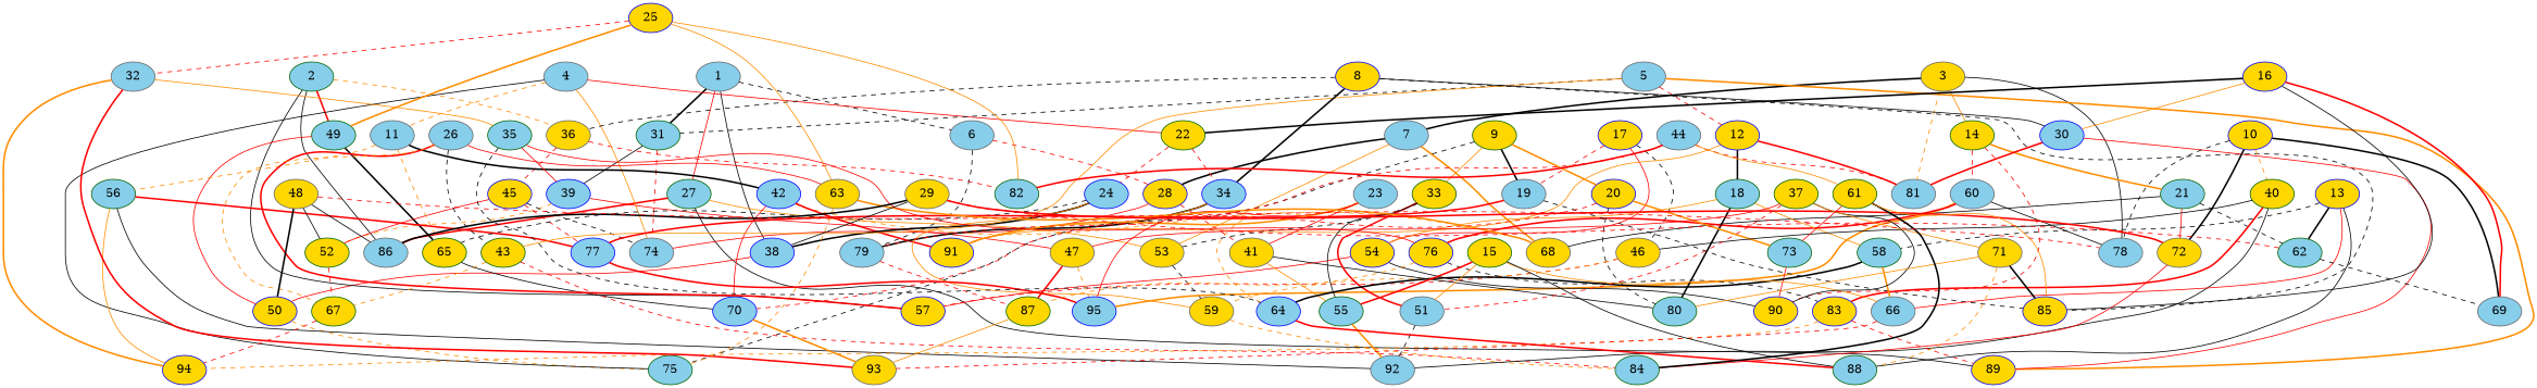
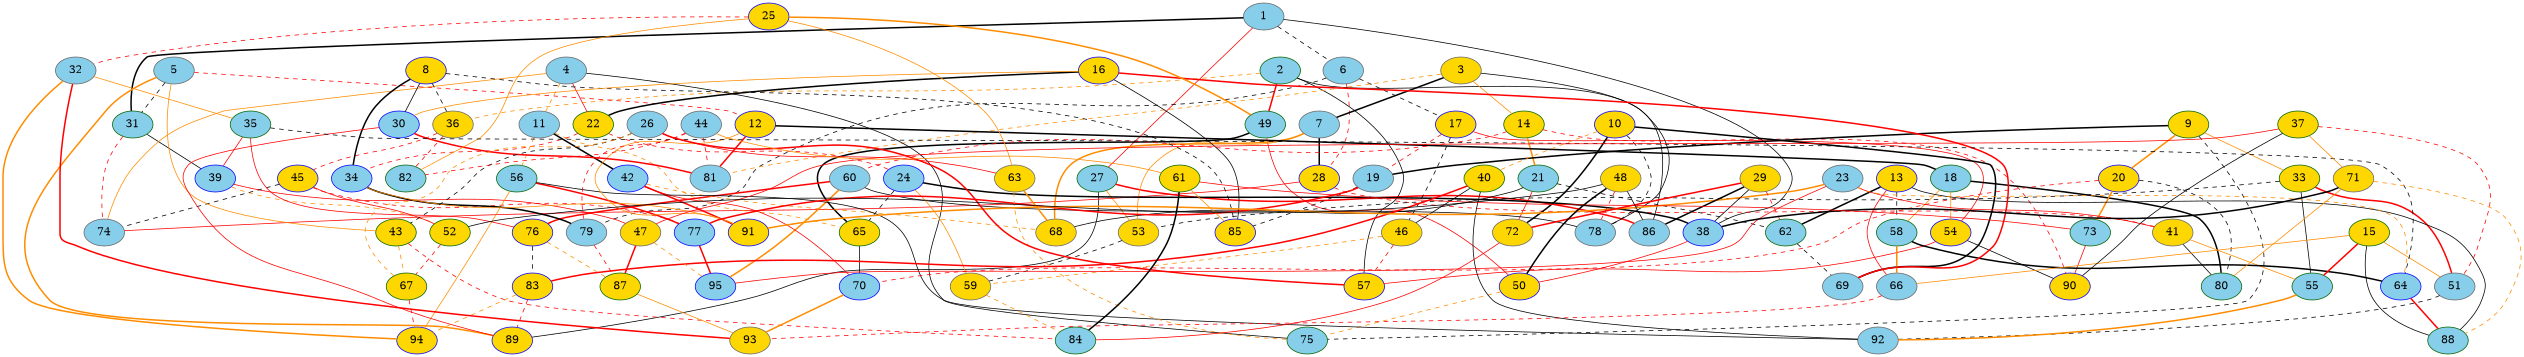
  graph {
    node [color=gray40 fillcolor=skyblue style=filled]
    edge [color=red style=solid]
    1
    6
    27 [color=darkgreen]
    31 [color=darkgreen]
    38 [color=blue]
    17 [color=blue fillcolor=gold]
    28 [color=blue fillcolor=gold]
    79
    86
    89 [color=blue fillcolor=gold]
    53 [fillcolor=gold]
    74
    39 [color=blue]
    50 [color=blue fillcolor=gold]
    2 [color=darkgreen]
    36 [fillcolor=gold]
    49 [color=darkgreen]
    57 [color=blue fillcolor=gold]
    82 [color=darkgreen]
    45 [color=blue fillcolor=gold]
    65 [color=darkgreen fillcolor=gold]
    3 [fillcolor=gold]
    7
    14 [color=darkgreen fillcolor=gold]
    78
    81
    68 [fillcolor=gold]
    21 [color=darkgreen]
    60
    90 [color=blue fillcolor=gold]
    4
    11
    22 [color=darkgreen fillcolor=gold]
    75 [color=darkgreen]
    42 [color=blue]
    56 [color=darkgreen]
    34 [color=blue]
    24 [color=blue]
    5
    12 [color=blue fillcolor=gold]
    43 [color=darkgreen fillcolor=gold]
    18 [color=darkgreen]
    91 [color=blue fillcolor=gold]
    67 [color=darkgreen fillcolor=gold]
    84 [color=darkgreen]
    19
    46 [fillcolor=gold]
    54 [color=blue fillcolor=gold]
    41 [fillcolor=gold]
    87 [color=darkgreen fillcolor=gold]
    59 [fillcolor=gold]
    8 [color=blue fillcolor=gold]
    30 [color=blue]
    85 [color=blue fillcolor=gold]
    73 [color=darkgreen]
    9 [color=darkgreen fillcolor=gold]
    20 [color=blue fillcolor=gold]
    33 [color=darkgreen fillcolor=gold]
    77 [color=blue]
    80 [color=darkgreen]
    70 [color=blue]
    51
    55 [color=darkgreen]
    10 [color=blue fillcolor=gold]
    40 [color=darkgreen fillcolor=gold]
    69
    72 [fillcolor=gold]
    83 [color=blue fillcolor=gold]
    92
    94 [color=blue fillcolor=gold]
    58 [color=darkgreen]
    13 [color=blue fillcolor=gold]
    62 [color=darkgreen]
    66
    88 [color=darkgreen]
    64 [color=blue]
    93 [fillcolor=gold]
    95 [color=blue]
    76 [color=blue fillcolor=gold]
    15 [color=darkgreen fillcolor=gold]
    16 [color=blue fillcolor=gold]
    23
    25 [color=blue fillcolor=gold]
    32
    63 [fillcolor=gold]
    35 [color=darkgreen]
    26
    29 [fillcolor=gold]
    47 [fillcolor=gold]
    52 [color=darkgreen fillcolor=gold]
    37 [color=darkgreen fillcolor=gold]
    71 [fillcolor=gold]
    44
    61 [color=darkgreen fillcolor=gold]
    48 [fillcolor=gold]
    1 -- 6 [color=black style=dashed]
    1 -- 27
    1 -- 31 [color=black style=bold]
    1 -- 38 [color=black]
+   6 -- 17 [color=black style=dashed]
    6 -- 28 [style=dashed]
    6 -- 79 [color=black style=dashed]
    27 -- 86 [style=bold]
    27 -- 89 [color=black]
    27 -- 53 [color=darkorange]
    31 -- 74 [style=dashed]
    31 -- 39 [color=black]
    38 -- 50
    17 -- 19 [style=dashed]
    17 -- 46 [color=black style=dashed]
    17 -- 54
    28 -- 74
    28 -- 41 [style=dashed]
    79 -- 87 [style=dashed]
    53 -- 59 [color=black style=dashed]
    39 -- 47
    39 -- 52 [color=darkorange style=dashed]
    50 -- 75 [color=darkorange style=dashed]
    2 -- 86 [color=black]
    2 -- 36 [color=darkorange style=dashed]
    2 -- 49 [style=bold]
    2 -- 57 [color=black]
    36 -- 82 [style=dashed]
    36 -- 45 [style=dashed]
    49 -- 50
    49 -- 65 [color=black style=bold]
    45 -- 74 [color=black style=dashed]
    45 -- 77 [style=dashed]
    45 -- 52
    65 -- 70 [color=black]
    3 -- 7 [color=black style=bold]
    3 -- 14 [color=darkorange]
    3 -- 78 [color=black]
    3 -- 81 [color=darkorange style=dashed]
    7 -- 28 [color=black style=bold]
    7 -- 53 [color=darkorange]
    7 -- 68 [color=darkorange style=bold]
    14 -- 21 [color=darkorange style=bold]
    14 -- 60 [style=dashed]
    14 -- 90 [style=dashed]
    21 -- 68 [color=black]
    21 -- 72
    21 -- 62 [color=black style=dashed]
    60 -- 78 [color=black]
    60 -- 95 [color=darkorange style=bold]
    60 -- 76 [style=bold]
    4 -- 74 [color=darkorange]
    4 -- 11 [color=darkorange style=dashed]
    4 -- 22
    4 -- 75 [color=black]
    11 -- 65 [color=darkorange style=dashed]
    11 -- 42 [color=black style=bold]
    11 -- 56 [color=darkorange style=dashed]
    22 -- 34 [style=dashed]
    22 -- 24 [style=dashed]
    42 -- 68 [color=darkorange style=dashed]
    42 -- 91 [style=bold]
    42 -- 70
    56 -- 77 [style=bold]
    56 -- 92 [color=black]
    56 -- 94 [color=darkorange]
    34 -- 79 [color=black style=bold]
    34 -- 91 [color=darkorange]
    24 -- 38 [color=black style=bold]
    24 -- 65 [color=black style=dashed]
    24 -- 59 [color=darkorange]
    5 -- 31 [color=black style=dashed]
    5 -- 89 [color=darkorange style=bold]
    5 -- 12 [style=dashed]
    5 -- 43 [color=darkorange]
    12 -- 81 [style=bold]
    12 -- 18 [color=black style=bold]
    12 -- 91 [color=darkorange]
    43 -- 67 [color=darkorange style=dashed]
    43 -- 84 [style=dashed]
    18 -- 54 [color=darkorange]
    18 -- 80 [color=black style=bold]
    18 -- 58 [color=darkorange]
    67 -- 94 [style=dashed]
    19 -- 85 [color=black style=dashed]
    19 -- 77 [style=bold]
    46 -- 57 [style=dashed]
    46 -- 59 [color=darkorange style=dashed]
    54 -- 57
    54 -- 90 [color=black]
    41 -- 80 [color=black]
    41 -- 55 [color=darkorange]
    87 -- 93 [color=darkorange]
    59 -- 84 [color=darkorange style=dashed]
    8 -- 36 [color=black style=dashed]
    8 -- 34 [color=black style=bold]
    8 -- 30 [color=black]
    8 -- 85 [color=black style=dashed]
    30 -- 89
    30 -- 81 [style=bold]
    73 -- 90
    9 -- 75 [color=black style=dashed]
    9 -- 19 [color=black style=bold]
    9 -- 20 [color=darkorange style=bold]
    9 -- 33 [color=darkorange]
    20 -- 73 [color=darkorange style=bold]
    20 -- 80 [color=black style=dashed]
    20 -- 70 [style=dashed]
    33 -- 53 [color=black style=dashed]
    33 -- 51 [style=bold]
    33 -- 55 [color=black]
    77 -- 95 [style=bold]
    70 -- 93 [color=darkorange style=bold]
    51 -- 92 [color=black style=dashed]
    55 -- 92 [color=darkorange style=bold]
    10 -- 78 [color=black style=dashed]
    10 -- 40 [color=darkorange style=dashed]
    10 -- 69 [color=black style=bold]
    10 -- 72 [color=black style=bold]
    40 -- 46 [color=black]
    40 -- 83 [style=bold]
    40 -- 92 [color=black]
    72 -- 84
    83 -- 89 [style=dashed]
    83 -- 94 [color=darkorange style=dashed]
    58 -- 66 [color=darkorange style=bold]
    58 -- 64 [color=black style=bold]
    13 -- 58 [color=black style=dashed]
    13 -- 62 [color=black style=bold]
    13 -- 66
    13 -- 88 [color=black]
    62 -- 69 [color=black style=dashed]
    66 -- 93 [style=dashed]
    64 -- 88 [style=bold]
    76 -- 87 [color=darkorange style=dashed]
    76 -- 83 [color=black style=dashed]
    15 -- 51 [color=darkorange]
    15 -- 55 [style=bold]
    15 -- 66 [color=darkorange]
    15 -- 88 [color=black]
    16 -- 22 [color=black style=bold]
    16 -- 30 [color=darkorange]
    16 -- 85 [color=black]
    16 -- 69 [style=bold]
    23 -- 91 [color=darkorange style=bold]
    23 -- 41
    23 -- 64 [color=darkorange style=dashed]
    23 -- 95
    25 -- 49 [color=darkorange style=bold]
    25 -- 82 [color=darkorange]
    25 -- 32 [style=dashed]
    25 -- 63 [color=darkorange]
    32 -- 94 [color=darkorange style=bold]
    32 -- 93 [style=bold]
    32 -- 35 [color=darkorange]
    63 -- 68 [color=darkorange style=bold]
    63 -- 75 [color=darkorange style=dashed]
    35 -- 39
    35 -- 64 [color=black style=dashed]
    35 -- 76
    26 -- 57 [style=bold]
    26 -- 43 [color=black style=dashed]
    26 -- 67 [color=darkorange style=dashed]
    26 -- 63
    29 -- 38 [color=black]
    29 -- 86 [color=black style=bold]
    29 -- 72 [style=bold]
    29 -- 62 [style=dashed]
    47 -- 87 [style=bold]
    47 -- 95 [color=darkorange style=dashed]
    52 -- 67 [style=dashed]
    37 -- 90 [color=black]
    37 -- 51 [style=dashed]
    37 -- 47
    37 -- 71 [color=darkorange]
-   71 -- 85 [color=black style=bold]
+   71 -- 38 [color=black style=bold]
    71 -- 80 [color=darkorange]
    71 -- 88 [color=darkorange style=dashed]
    44 -- 79 [style=dashed]
-   44 -- 82 [style=bold]
+   44 -- 82 [style=dashed]
    44 -- 81 [style=dashed]
    44 -- 61 [color=darkorange]
    61 -- 84 [color=black style=bold]
    61 -- 85 [color=darkorange]
    61 -- 73
    48 -- 86 [color=black]
    48 -- 50 [color=black style=bold]
    48 -- 78 [style=dashed]
    48 -- 52 [color=black]
  }
